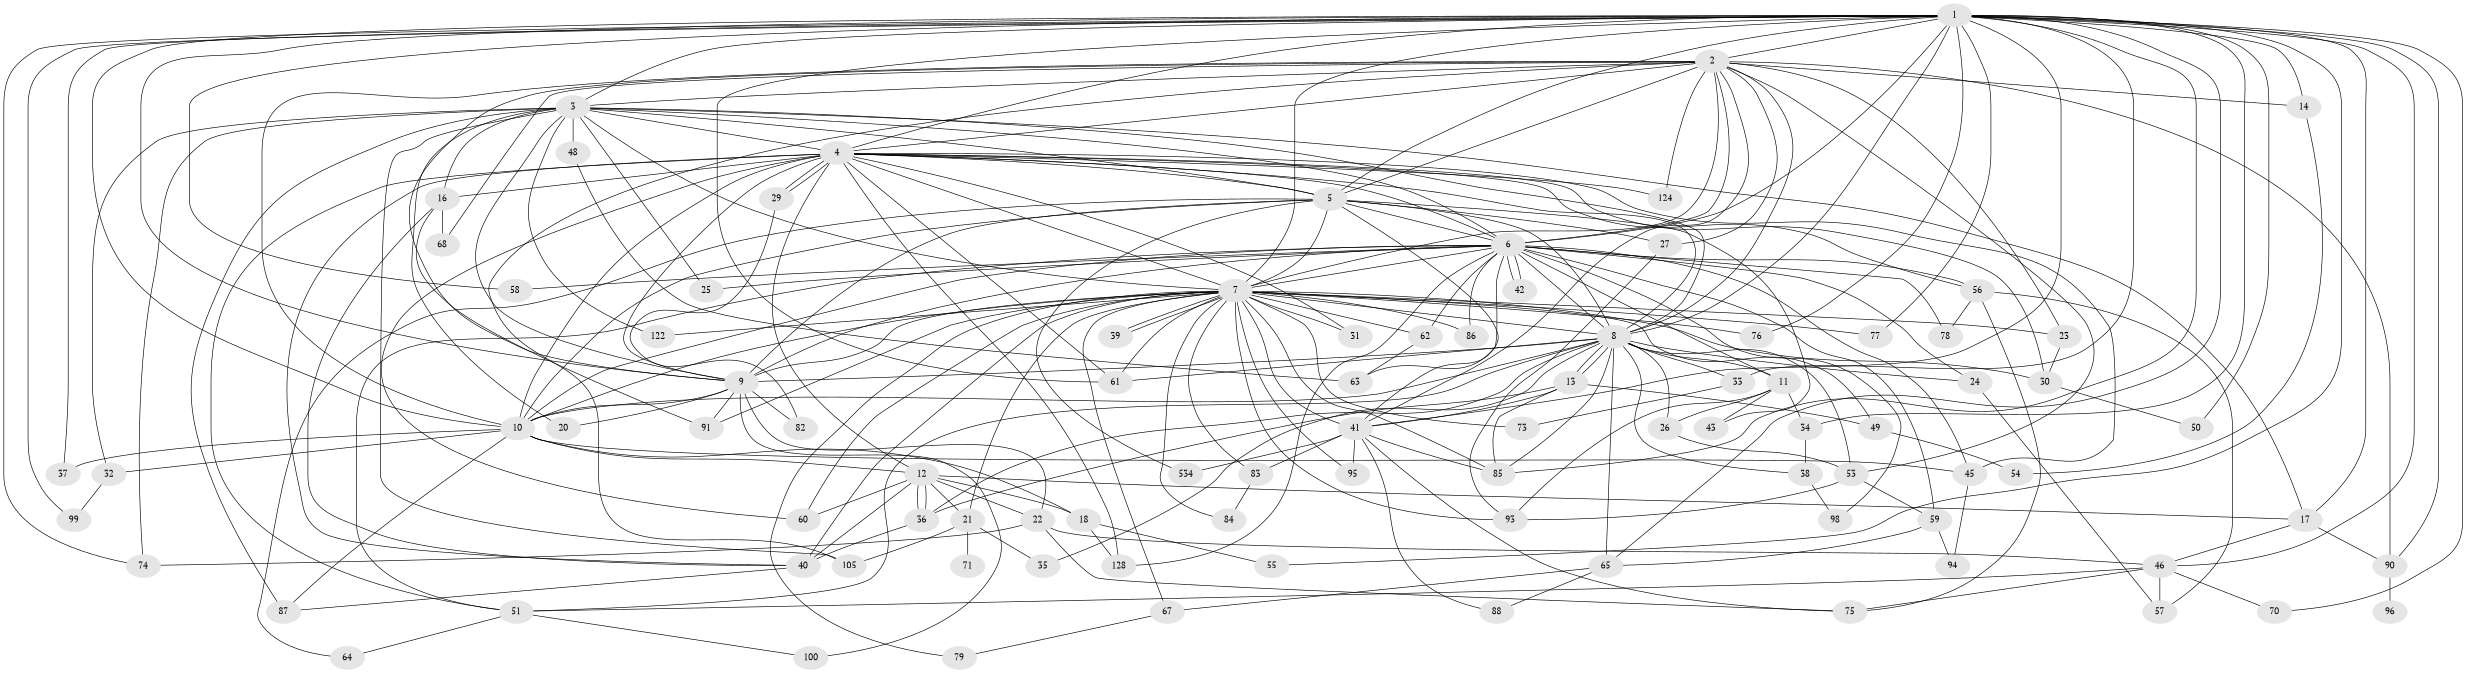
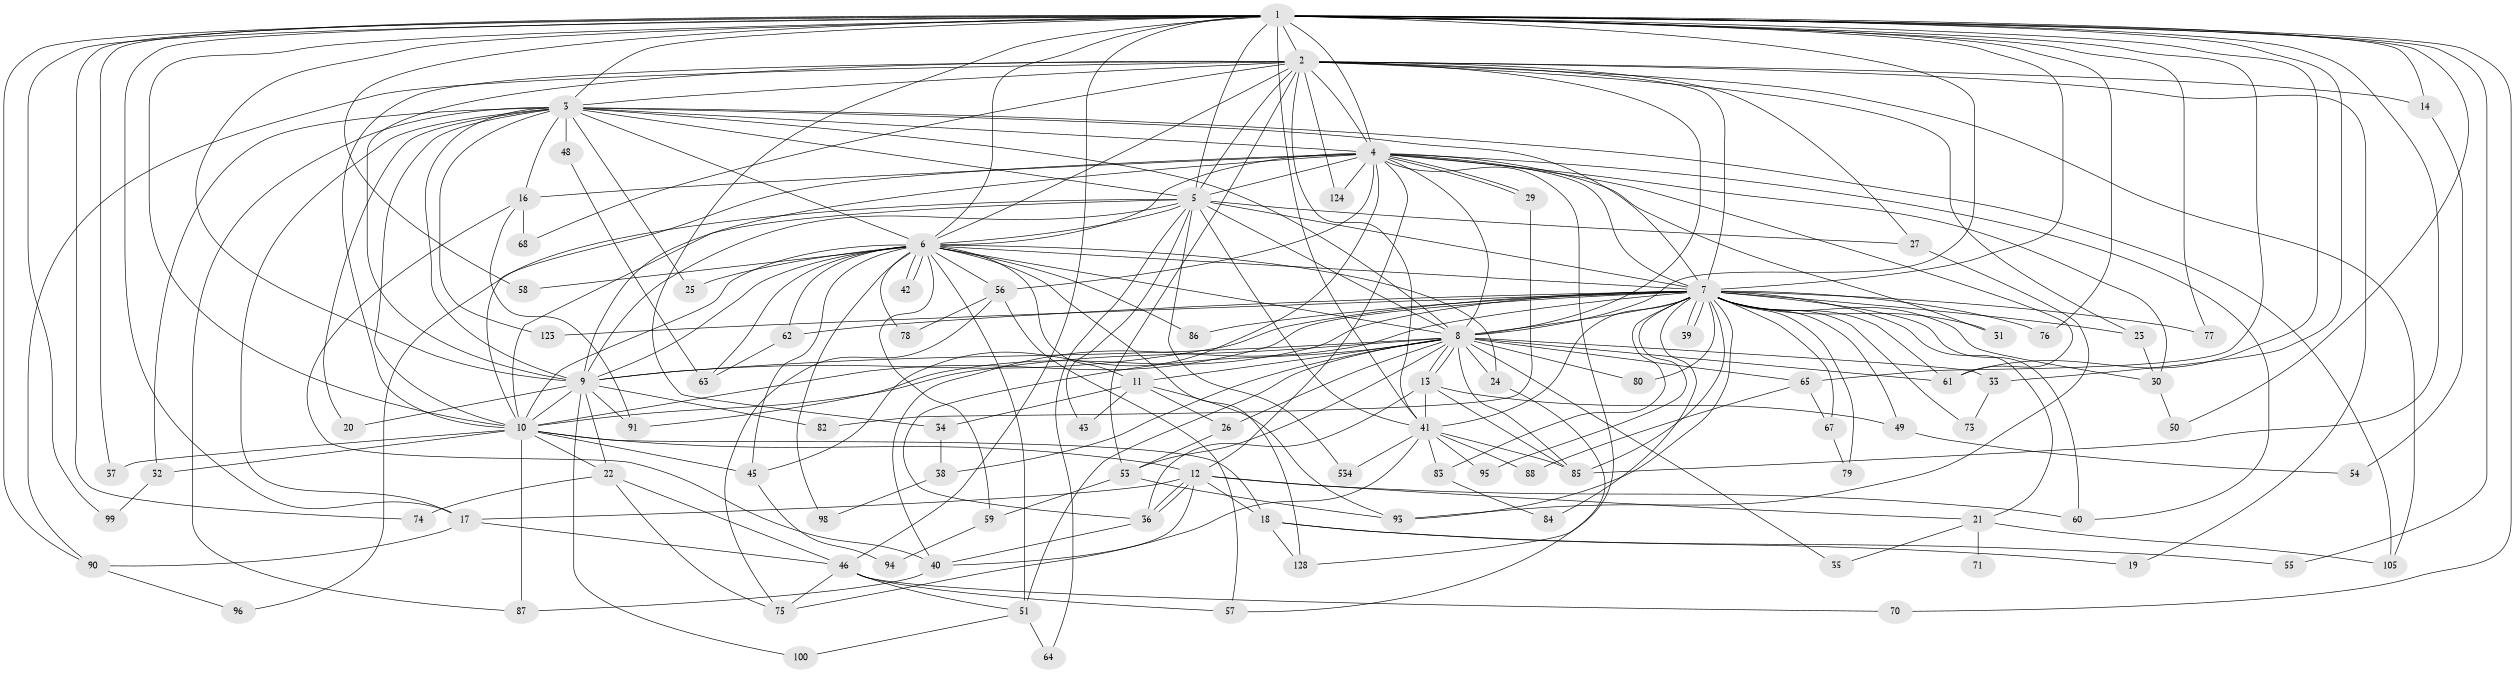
  graph {
    fontname="PT Serif"
    node [color=gray90 fontname="PT Serif" style=filled]
    edge [fontname="PT Serif"]
    1
    2
    3
    4 [super="+28+44"]
    5
    6
    7
    8
    9
    10
    14
    17 [super="+120"]
    33
    34
    37
    41 [super="+110+89+97+126+66"]
    46 [super="+47"]
    50
    55
    58
    61 [super="+104"]
    65
    70
    74
    76
    77
    85 [super="+129+113+109"]
    90 [super="+101"]
    99
+   19
    23
    27
    53 [super="+127"]
    68
    105 [super="+116"]
    124
    16
    20
    25
    32
    48 [super="+125"]
    87 [super="+108"]
-   123 [label=122]
+   123
    12
    n45 [label=45 super="+72+115"]
    29
    30 [super="+114"]
    31
    40 [super="+81"]
    51 [super="+107"]
    56 [super="+121"]
    60 [super="+132"]
    128 [super="+130"]
    43
    64
    96
    n57 [label=534]
    11
    24
    42
    59 [super="+103"]
    62
    63 [super="+69"]
    78
    86
    98
    21
    39
    49
    67
    73
    79
+   80
    83
    84
    91 [super="+102"]
    93 [super="+133"]
    95
    13
    26 [super="+92"]
    35
    36 [super="+117+45"]
    38
    22
    82
    100
    18
    54
    75 [super="+106"]
    88
    57
    94
    71
    1 -- 2
    1 -- 3
    1 -- 4
    1 -- 5
    1 -- 6
    1 -- 7
    1 -- 8
    1 -- 9
    1 -- 10
    1 -- 14
    1 -- 17
    1 -- 33
    1 -- 34
    1 -- 37
    1 -- 41
    1 -- 46
    1 -- 50
    1 -- 55
    1 -- 58
    1 -- 61
    1 -- 65
    1 -- 70
    1 -- 74
    1 -- 76
    1 -- 77
    1 -- 85
    1 -- 90
    1 -- 99
    2 -- 3
    2 -- 4
    2 -- 5
    2 -- 6
    2 -- 7
    2 -- 8
    2 -- 9
    2 -- 10
    2 -- 14
    2 -- 41
    2 -- 90
+   2 -- 19
    2 -- 23
    2 -- 27
    2 -- 53
    2 -- 68
    2 -- 105
    2 -- 124
    3 -- 4
    3 -- 5
    3 -- 6
    3 -- 7
    3 -- 8
    3 -- 9
-   3 -- 74
+   3 -- 10
    3 -- 17
    3 -- 105
    3 -- 16
    3 -- 20
    3 -- 25
    3 -- 32
    3 -- 48 [weight=2]
    3 -- 87
    3 -- 123
    4 -- 5 [weight=2]
    4 -- 6
    4 -- 7
    4 -- 8
    4 -- 9 [weight=2]
    4 -- 10 [weight=2]
    4 -- 61
    4 -- 124
    4 -- 16
    4 -- 12
    4 -- n45
    4 -- 29
    4 -- 29
    4 -- 30
    4 -- 31
-   4 -- 40
-   4 -- 51
    4 -- 56
    4 -- 60
    4 -- 128
    5 -- 6
    5 -- 7
    5 -- 8
    5 -- 9
    5 -- 10
    5 -- 41
    5 -- 27
    5 -- 43
    5 -- 64
+   5 -- 96
    5 -- n57
    6 -- 7
    6 -- 8
    6 -- 9
    6 -- 10
    6 -- 58
    6 -- 25
    6 -- n45 [weight=2]
    6 -- 51
    6 -- 56
    6 -- 128
    6 -- 11
    6 -- 24
    6 -- 42
    6 -- 42
    6 -- 59
    6 -- 62
    6 -- 63
    6 -- 78
    6 -- 86
    6 -- 98
    7 -- 8
    7 -- 9
    7 -- 10
    7 -- 41
    7 -- 61
    7 -- 76
    7 -- 77
    7 -- 85 [weight=2]
    7 -- 23
    7 -- 123
    7 -- 30
    7 -- 31
    7 -- 40
    7 -- 60
    7 -- 62
    7 -- 86
    7 -- 21
    7 -- 39
    7 -- 39
    7 -- 49
    7 -- 67
    7 -- 73
    7 -- 79
+   7 -- 80
    7 -- 83
    7 -- 84
    7 -- 91
    7 -- 93
    7 -- 95
    8 -- 9
    8 -- 10
    8 -- 33
    8 -- 61
    8 -- 65
    8 -- 85
    8 -- 53
    8 -- 51
    8 -- 11
    8 -- 24
+   8 -- 80
    8 -- 13
    8 -- 13
    8 -- 26
    8 -- 35
    8 -- 36
    8 -- 38
    9 -- 10
    9 -- 20
    9 -- 91
    9 -- 22
    9 -- 82
    9 -- 100
    10 -- 37
    10 -- 32
    10 -- 87
    10 -- 12
    10 -- n45
-   12 -- 22
+   10 -- 22
    10 -- 18
    14 -- 54
    17 -- 46
    17 -- 90
    33 -- 73
    34 -- 38
    41 -- 85
    41 -- n57
    41 -- 83
    41 -- 95
    41 -- 75
    41 -- 88
    46 -- 70
    46 -- 51
    46 -- 75
    46 -- 57
    65 -- 67
    65 -- 88
    90 -- 96
    23 -- 30
    27 -- 93
    53 -- 59
    53 -- 93
    16 -- 68
    16 -- 40
    16 -- 91
    32 -- 99
    48 -- 63
    12 -- 17
    12 -- 40
    12 -- 60
    12 -- 21
    12 -- 36
    12 -- 36
    12 -- 18
    n45 -- 94
    29 -- 82
    30 -- 50
    40 -- 87
    51 -- 64
    51 -- 100
    56 -- 78
    56 -- 75
    56 -- 57
    11 -- 34
    11 -- 43
    11 -- 93
    11 -- 26
    24 -- 57
-   59 -- 65
    59 -- 94
    62 -- 63
    21 -- 105
    21 -- 35
    21 -- 71
    49 -- 54
    67 -- 79
    83 -- 84
    13 -- 41 [weight=2]
    13 -- 85
    13 -- 49
    13 -- 36
    26 -- 53
    36 -- 40
    38 -- 98
    22 -- 46
    22 -- 74
    22 -- 75
    18 -- 55
+   18 -- 19
    18 -- 128
  }
